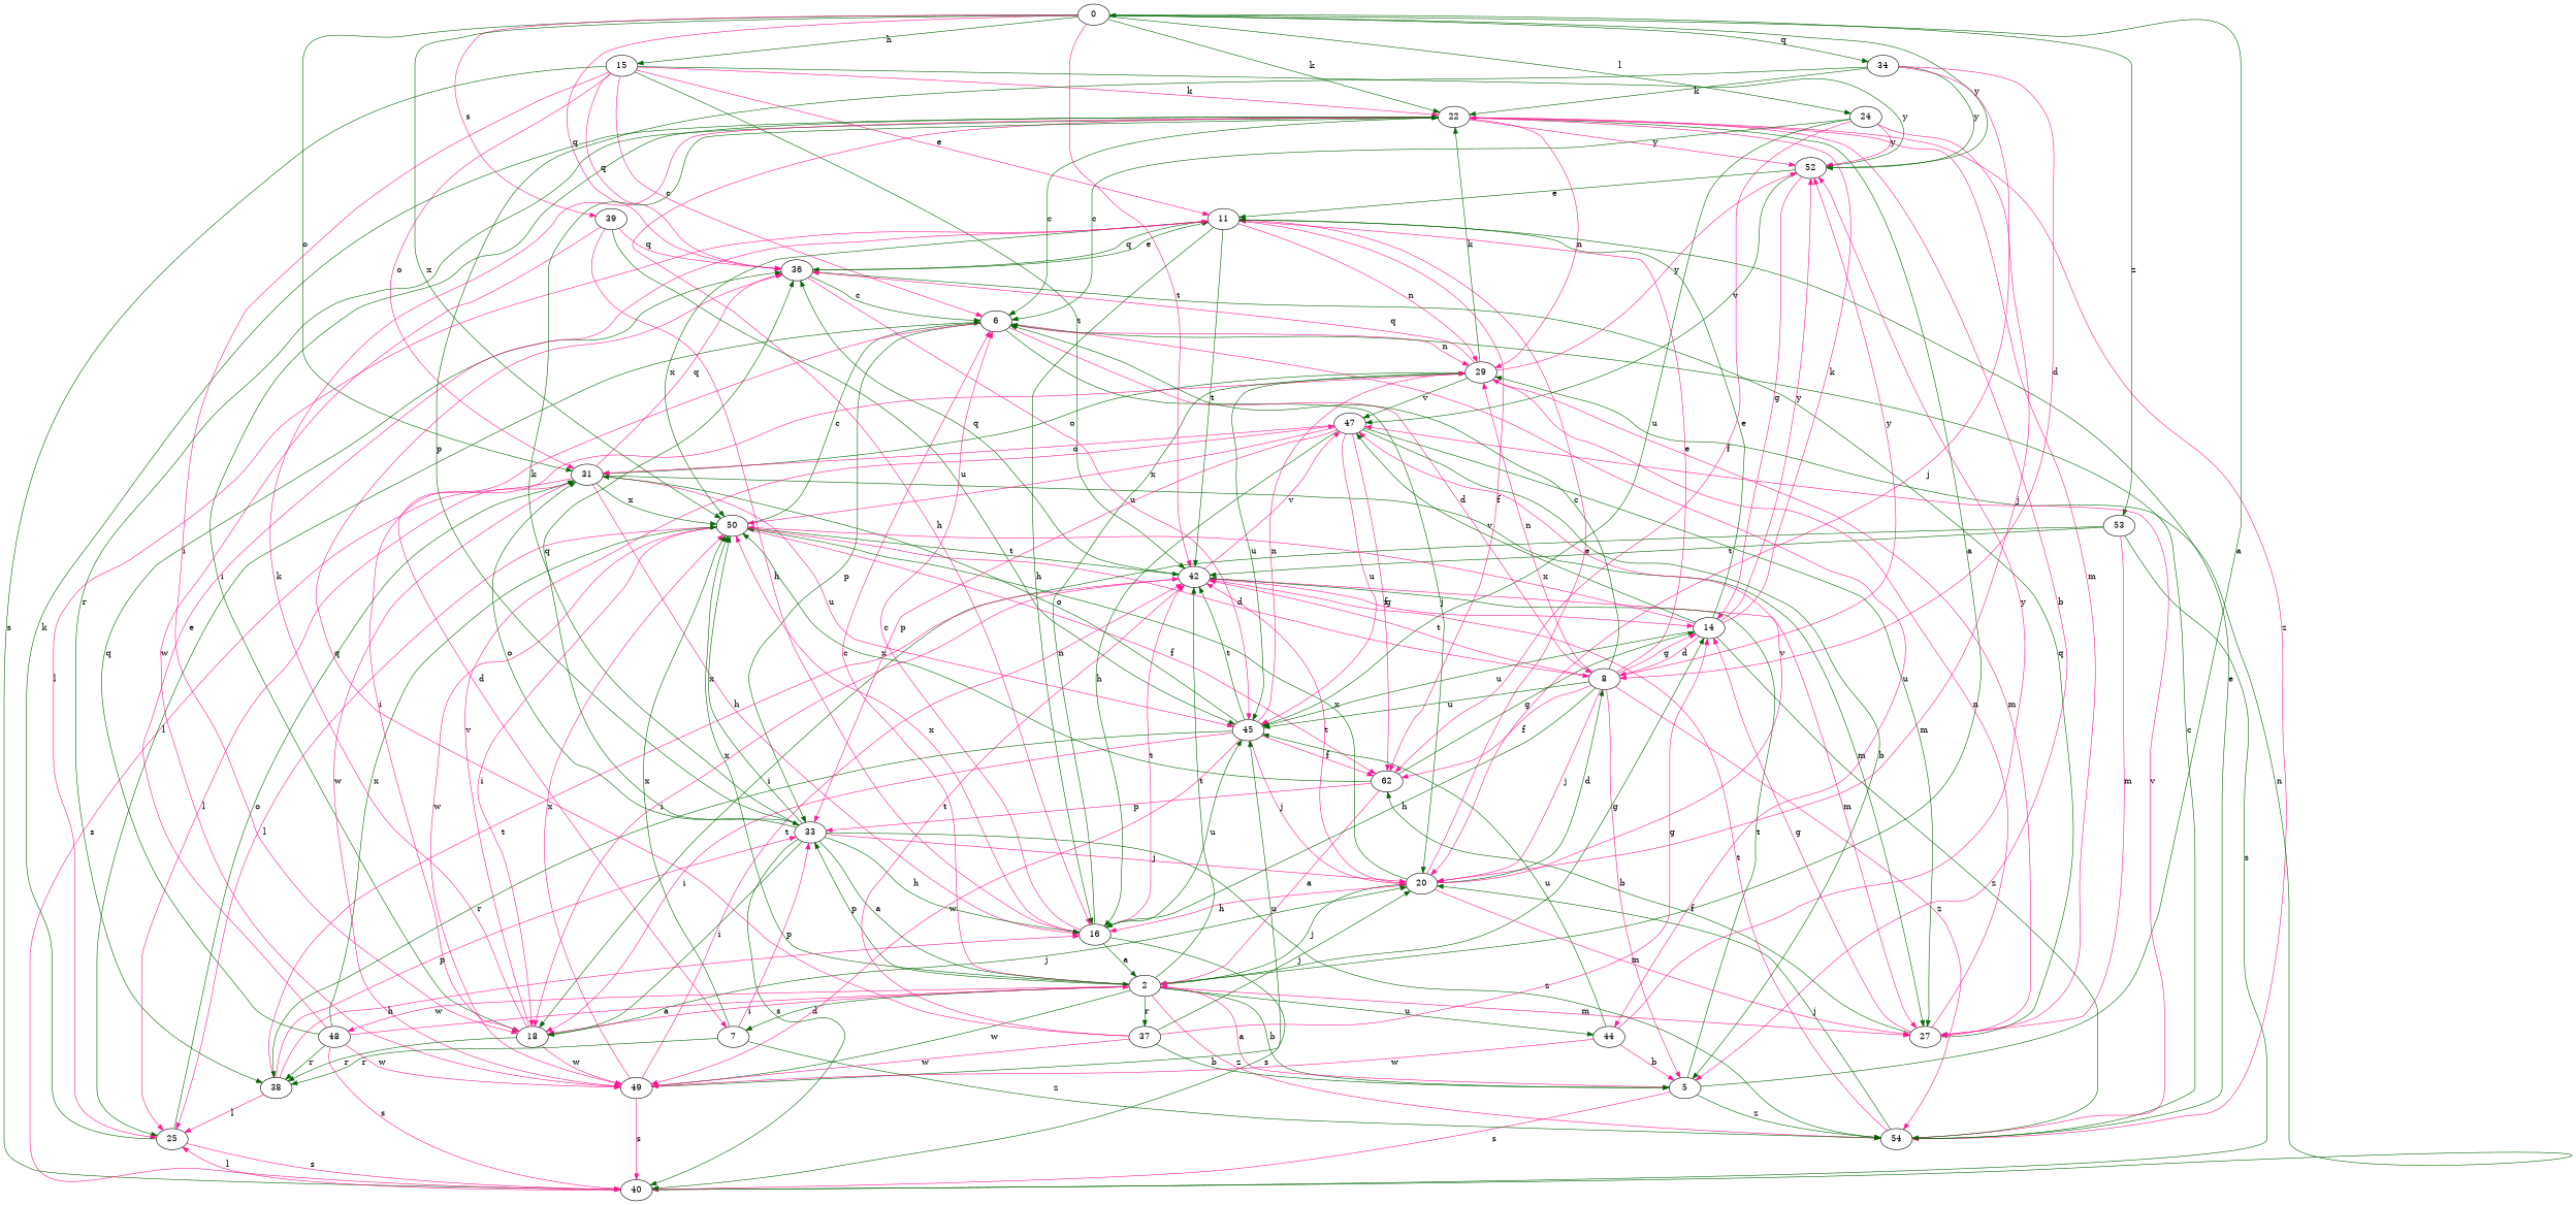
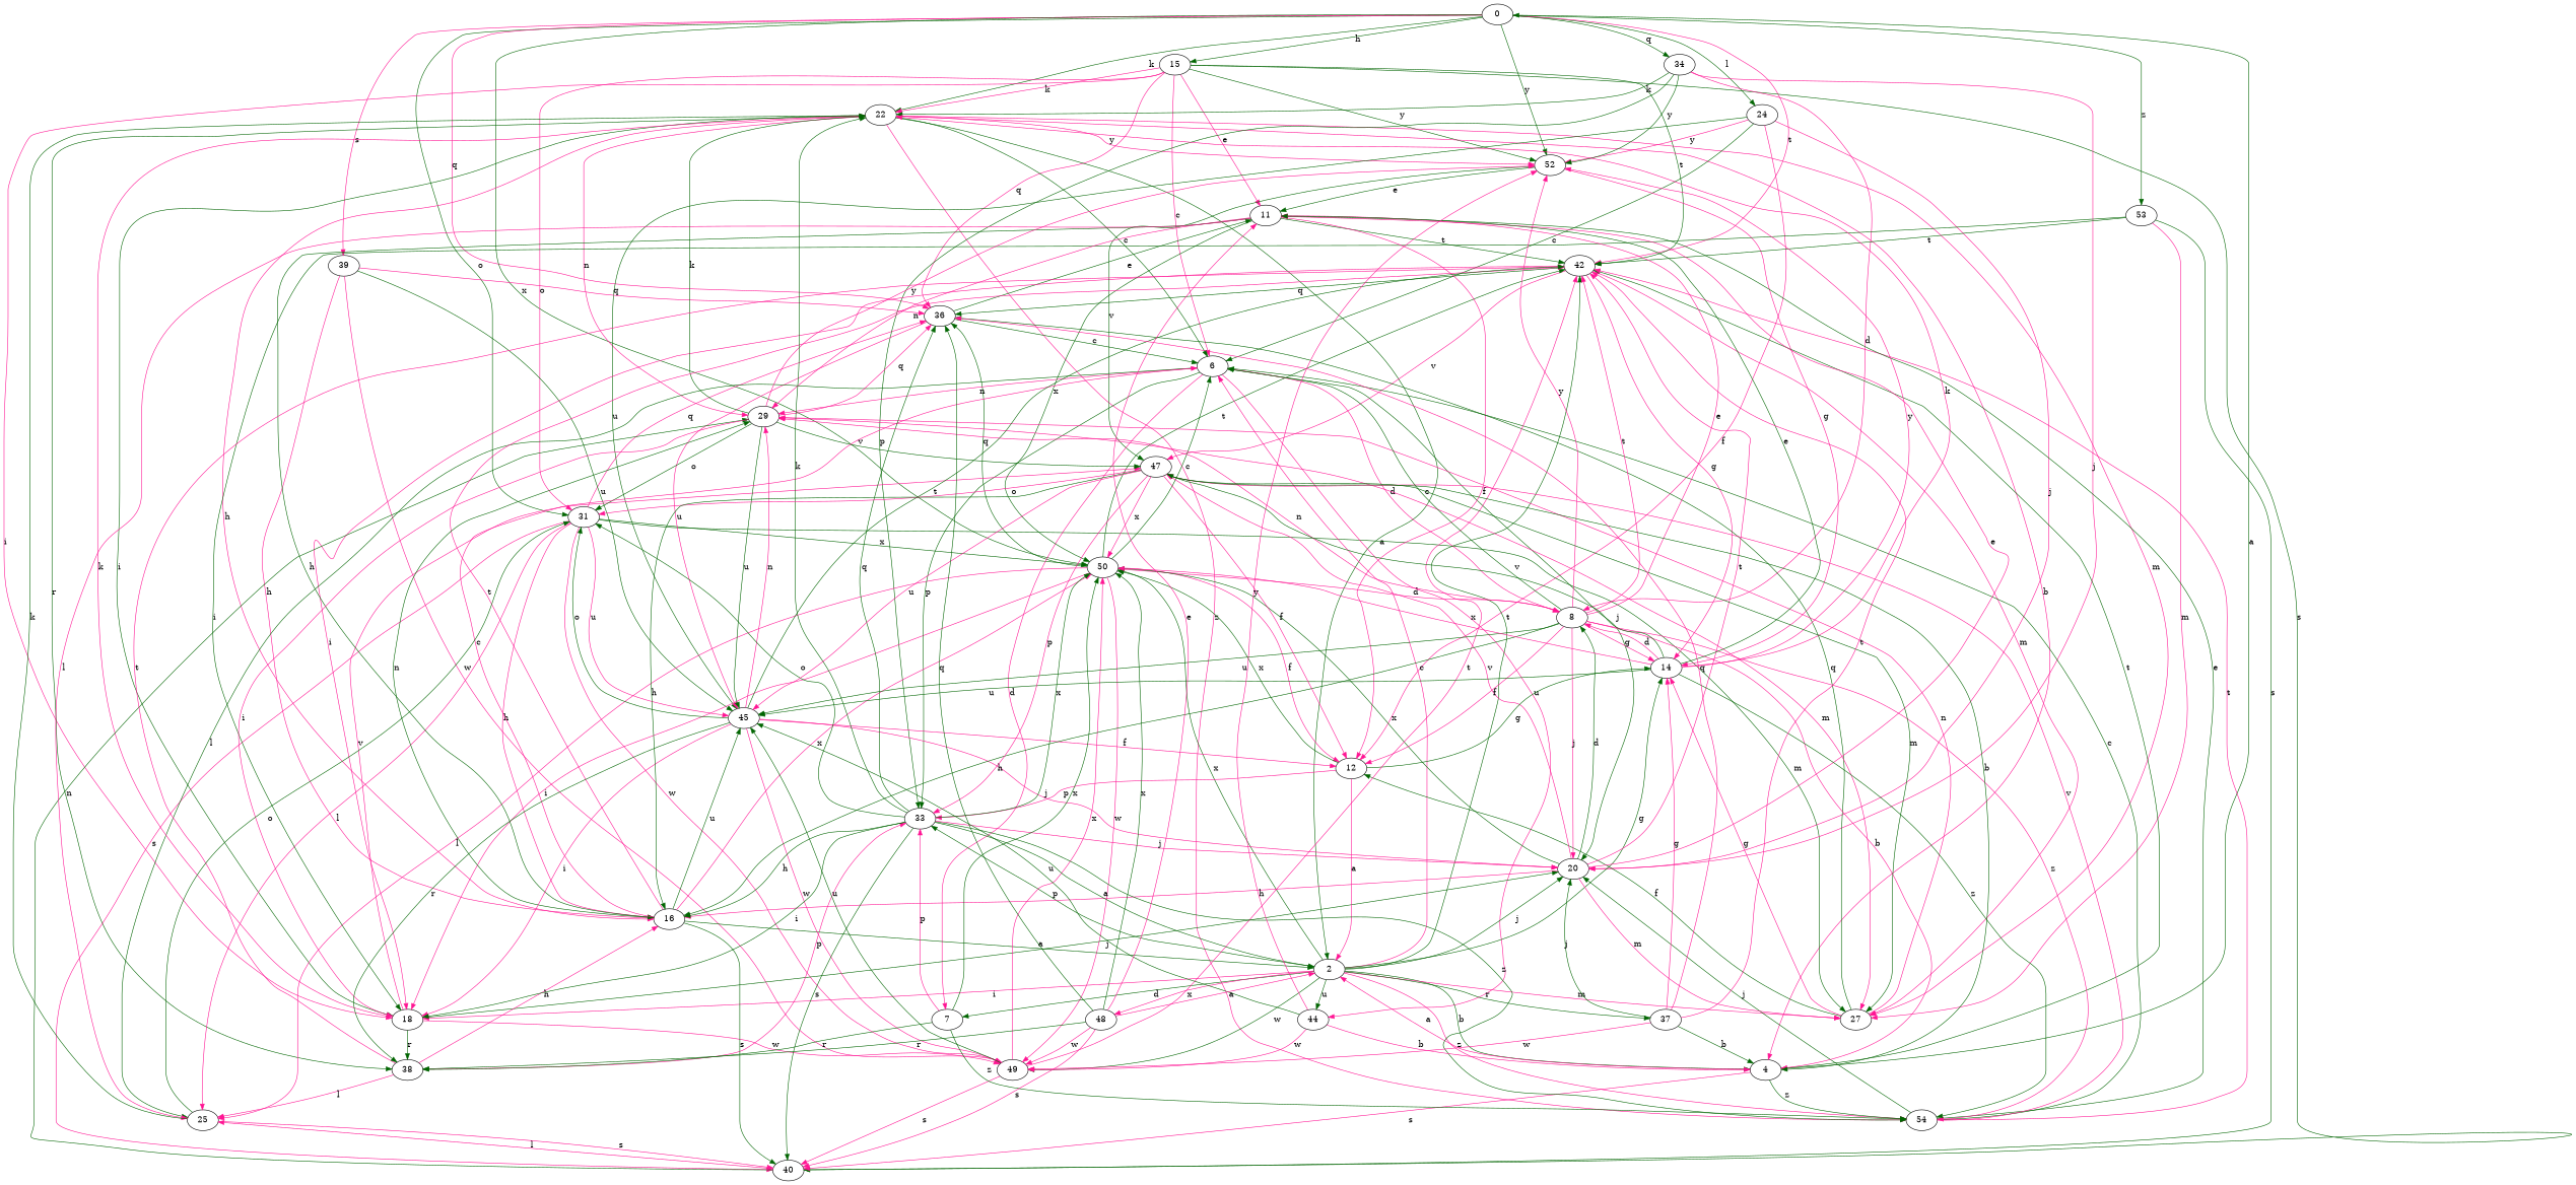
  strict digraph {
    edge [color=deeppink]
    0
    15
    22
    24
    31
    34
    36
    39
    42
    50
    52
    53
    6
    18
    40
    11
    2
-   4 [label=5]
+   4
    27
    54
    29
    38
    16
    20
-   12 [label=62]
+   12
    45
    49
    25
    33
    8
    14
    47
    7
    37
    44
    48
    0 -> 15 [color=darkgreen label=h]
    0 -> 22 [color=darkgreen label=k]
    0 -> 24 [color=darkgreen label=l]
    0 -> 31 [color=darkgreen label=o]
    0 -> 34 [color=darkgreen label=q]
    0 -> 36 [label=q]
    0 -> 39 [label=s]
    0 -> 42 [label=t]
    0 -> 50 [color=darkgreen label=x]
    0 -> 52 [color=darkgreen label=y]
    0 -> 53 [color=darkgreen label=z]
    15 -> 22 [label=k]
    15 -> 31 [label=o]
    15 -> 36 [label=q]
    15 -> 42 [color=darkgreen label=t]
    15 -> 52 [color=darkgreen label=y]
    15 -> 6 [label=c]
    15 -> 18 [label=i]
    15 -> 40 [color=darkgreen label=s]
    15 -> 11 [label=e]
    22 -> 52 [label=y]
    22 -> 6 [color=darkgreen label=c]
    22 -> 18 [color=darkgreen label=i]
    22 -> 2 [color=darkgreen label=a]
    22 -> 4 [label=b]
    22 -> 27 [label=m]
    22 -> 54 [label=z]
    22 -> 29 [label=n]
    22 -> 38 [color=darkgreen label=r]
    22 -> 16 [label=h]
    24 -> 52 [label=y]
    24 -> 6 [color=darkgreen label=c]
    24 -> 20 [label=j]
    24 -> 12 [label=f]
    24 -> 45 [color=darkgreen label=u]
    31 -> 36 [label=q]
    31 -> 50 [color=darkgreen label=x]
    31 -> 40 [label=s]
    31 -> 27 [color=darkgreen label=m]
    31 -> 16 [label=h]
    31 -> 45 [label=u]
    31 -> 49 [label=w]
    31 -> 25 [label=l]
    34 -> 22 [color=darkgreen label=k]
    34 -> 52 [color=darkgreen label=y]
    34 -> 20 [label=j]
    34 -> 33 [color=darkgreen label=p]
    34 -> 8 [label=d]
    36 -> 6 [color=darkgreen label=c]
    36 -> 11 [color=darkgreen label=e]
    36 -> 45 [label=u]
    39 -> 36 [label=q]
    39 -> 16 [label=h]
    39 -> 45 [color=darkgreen label=u]
    39 -> 49 [label=w]
    42 -> 36 [color=darkgreen label=q]
    42 -> 18 [label=i]
    42 -> 27 [label=m]
    42 -> 14 [label=g]
    42 -> 47 [label=v]
    50 -> 42 [color=darkgreen label=t]
    50 -> 6 [color=darkgreen label=c]
    50 -> 18 [label=i]
    50 -> 12 [label=f]
    50 -> 49 [label=w]
    50 -> 25 [label=l]
    50 -> 8 [label=d]
    52 -> 11 [color=darkgreen label=e]
    52 -> 14 [label=g]
    52 -> 47 [color=darkgreen label=v]
    53 -> 42 [color=darkgreen label=t]
    53 -> 18 [color=darkgreen label=i]
    53 -> 40 [color=darkgreen label=s]
    53 -> 27 [label=m]
    6 -> 29 [label=n]
    6 -> 20 [color=darkgreen label=j]
    6 -> 25 [color=darkgreen label=l]
    6 -> 33 [color=darkgreen label=p]
    6 -> 8 [label=d]
    6 -> 7 [label=d]
    6 -> 44 [label=u]
    18 -> 22 [label=k]
    18 -> 38 [color=darkgreen label=r]
    18 -> 20 [color=darkgreen label=j]
    18 -> 49 [label=w]
    18 -> 47 [label=v]
    40 -> 29 [color=darkgreen label=n]
    40 -> 25 [label=l]
-   11 -> 36 [color=darkgreen label=q]
+   50 -> 36 [color=darkgreen label=q]
    11 -> 42 [color=darkgreen label=t]
    11 -> 50 [color=darkgreen label=x]
    11 -> 29 [label=n]
    11 -> 16 [color=darkgreen label=h]
    11 -> 12 [label=f]
    11 -> 25 [label=l]
    2 -> 42 [color=darkgreen label=t]
    2 -> 50 [color=darkgreen label=x]
    2 -> 6 [label=c]
    2 -> 18 [label=i]
    2 -> 4 [color=darkgreen label=b]
    2 -> 27 [label=m]
    2 -> 54 [label=z]
    2 -> 20 [color=darkgreen label=j]
    2 -> 49 [color=darkgreen label=w]
    2 -> 33 [color=darkgreen label=p]
    2 -> 14 [color=darkgreen label=g]
    2 -> 7 [color=darkgreen label=d]
    2 -> 37 [color=darkgreen label=r]
    2 -> 44 [color=darkgreen label=u]
-   2 -> 48 [label=w]
+   2 -> 48 [label=x]
    4 -> 0 [color=darkgreen label=a]
    4 -> 42 [color=darkgreen label=t]
    4 -> 40 [label=s]
    4 -> 2 [label=a]
    4 -> 54 [color=darkgreen label=z]
    27 -> 36 [color=darkgreen label=q]
    27 -> 29 [label=n]
    27 -> 12 [color=darkgreen label=f]
    27 -> 14 [label=g]
    54 -> 42 [label=t]
    54 -> 6 [color=darkgreen label=c]
    54 -> 11 [color=darkgreen label=e]
    54 -> 20 [color=darkgreen label=j]
    54 -> 47 [label=v]
    29 -> 22 [color=darkgreen label=k]
    29 -> 31 [color=darkgreen label=o]
    29 -> 36 [label=q]
    29 -> 52 [label=y]
    29 -> 18 [label=i]
    29 -> 27 [label=m]
    29 -> 45 [color=darkgreen label=u]
    29 -> 47 [color=darkgreen label=v]
    38 -> 42 [label=t]
    38 -> 16 [label=h]
    38 -> 25 [label=l]
    38 -> 33 [label=p]
    16 -> 42 [label=t]
    16 -> 50 [label=x]
    16 -> 6 [label=c]
    16 -> 40 [color=darkgreen label=s]
    16 -> 2 [color=darkgreen label=a]
    16 -> 29 [color=darkgreen label=n]
    16 -> 45 [color=darkgreen label=u]
    20 -> 42 [label=t]
    20 -> 50 [color=darkgreen label=x]
    20 -> 11 [label=e]
    20 -> 27 [label=m]
    20 -> 16 [label=h]
    20 -> 8 [color=darkgreen label=d]
    20 -> 47 [label=v]
    12 -> 50 [color=darkgreen label=x]
    12 -> 2 [label=a]
    12 -> 33 [label=p]
    12 -> 14 [color=darkgreen label=g]
    45 -> 31 [color=darkgreen label=o]
    45 -> 42 [color=darkgreen label=t]
    45 -> 18 [label=i]
    45 -> 29 [label=n]
    45 -> 38 [color=darkgreen label=r]
    45 -> 20 [label=j]
    45 -> 12 [label=f]
    45 -> 49 [label=w]
    49 -> 42 [label=t]
    49 -> 50 [label=x]
    49 -> 40 [label=s]
    49 -> 45 [color=darkgreen label=u]
    25 -> 22 [color=darkgreen label=k]
    25 -> 31 [color=darkgreen label=o]
    25 -> 40 [label=s]
    33 -> 22 [color=darkgreen label=k]
    33 -> 31 [color=darkgreen label=o]
    33 -> 36 [color=darkgreen label=q]
    33 -> 50 [color=darkgreen label=x]
    33 -> 18 [color=darkgreen label=i]
    33 -> 40 [color=darkgreen label=s]
    33 -> 2 [color=darkgreen label=a]
    33 -> 54 [color=darkgreen label=z]
    33 -> 16 [color=darkgreen label=h]
    33 -> 20 [label=j]
    8 -> 42 [label=t]
    8 -> 52 [label=y]
    8 -> 6 [color=darkgreen label=c]
    8 -> 11 [label=e]
    8 -> 4 [label=b]
    8 -> 54 [label=z]
    8 -> 29 [label=n]
    8 -> 16 [color=darkgreen label=h]
    8 -> 20 [label=j]
    8 -> 12 [label=f]
    8 -> 45 [color=darkgreen label=u]
    8 -> 14 [label=g]
    14 -> 22 [label=k]
    14 -> 50 [label=x]
    14 -> 52 [label=y]
    14 -> 11 [color=darkgreen label=e]
    14 -> 54 [color=darkgreen label=z]
    14 -> 45 [color=darkgreen label=u]
    14 -> 8 [label=d]
    14 -> 47 [color=darkgreen label=v]
    47 -> 31 [label=o]
    47 -> 50 [label=x]
    47 -> 4 [color=darkgreen label=b]
    47 -> 27 [color=darkgreen label=m]
    47 -> 16 [color=darkgreen label=h]
    47 -> 12 [label=f]
    47 -> 45 [label=u]
    47 -> 33 [label=p]
    7 -> 50 [color=darkgreen label=x]
    7 -> 54 [color=darkgreen label=z]
    7 -> 38 [color=darkgreen label=r]
    7 -> 33 [label=p]
    37 -> 36 [label=q]
    37 -> 42 [label=t]
    37 -> 4 [color=darkgreen label=b]
    37 -> 20 [color=darkgreen label=j]
    37 -> 49 [label=w]
    37 -> 14 [label=g]
    44 -> 52 [label=y]
    44 -> 4 [label=b]
    44 -> 45 [color=darkgreen label=u]
    44 -> 49 [label=w]
    48 -> 36 [color=darkgreen label=q]
    48 -> 50 [color=darkgreen label=x]
    48 -> 40 [label=s]
    48 -> 11 [label=e]
    48 -> 2 [label=a]
    48 -> 38 [color=darkgreen label=r]
    48 -> 49 [label=w]
  }
